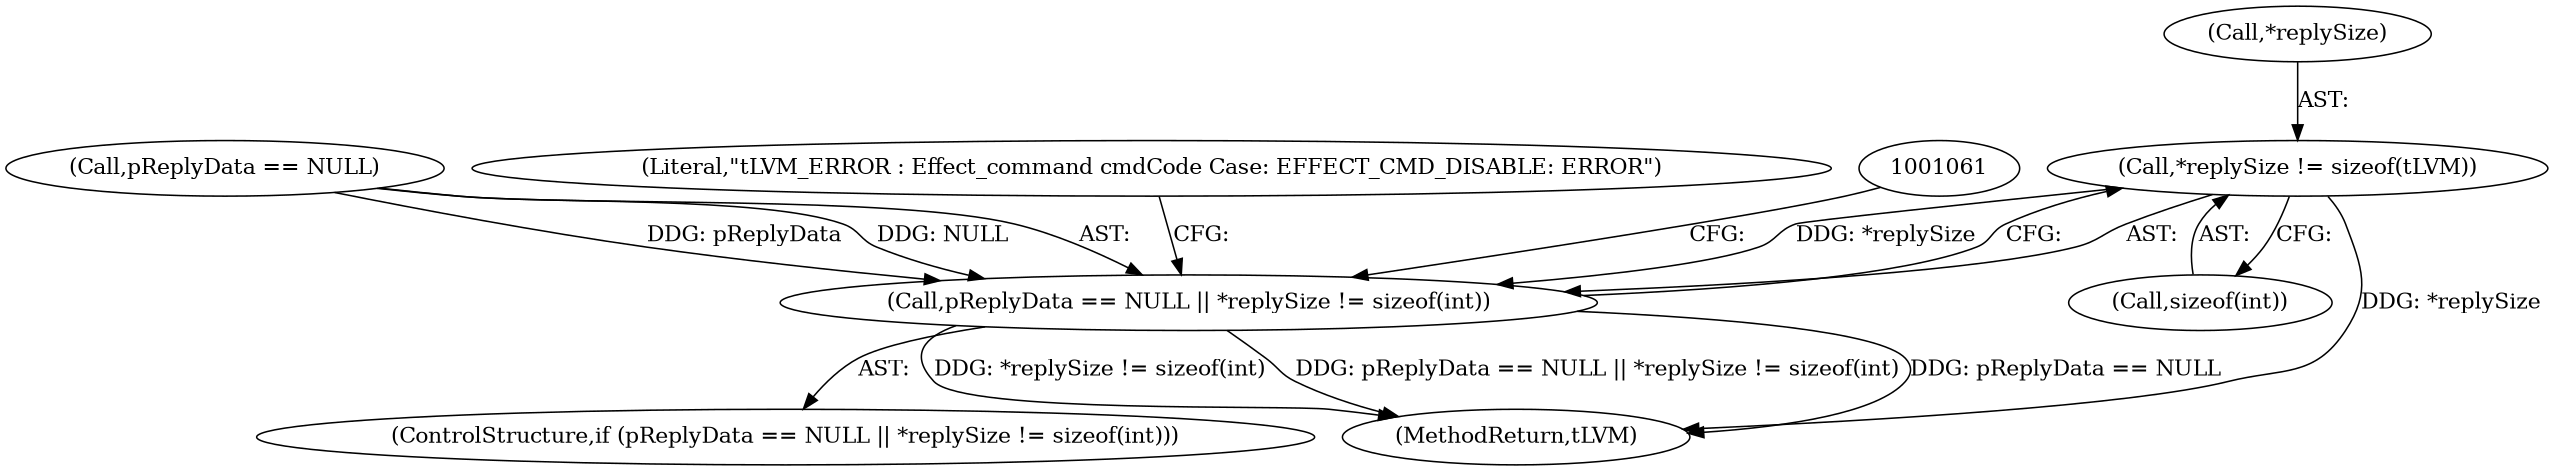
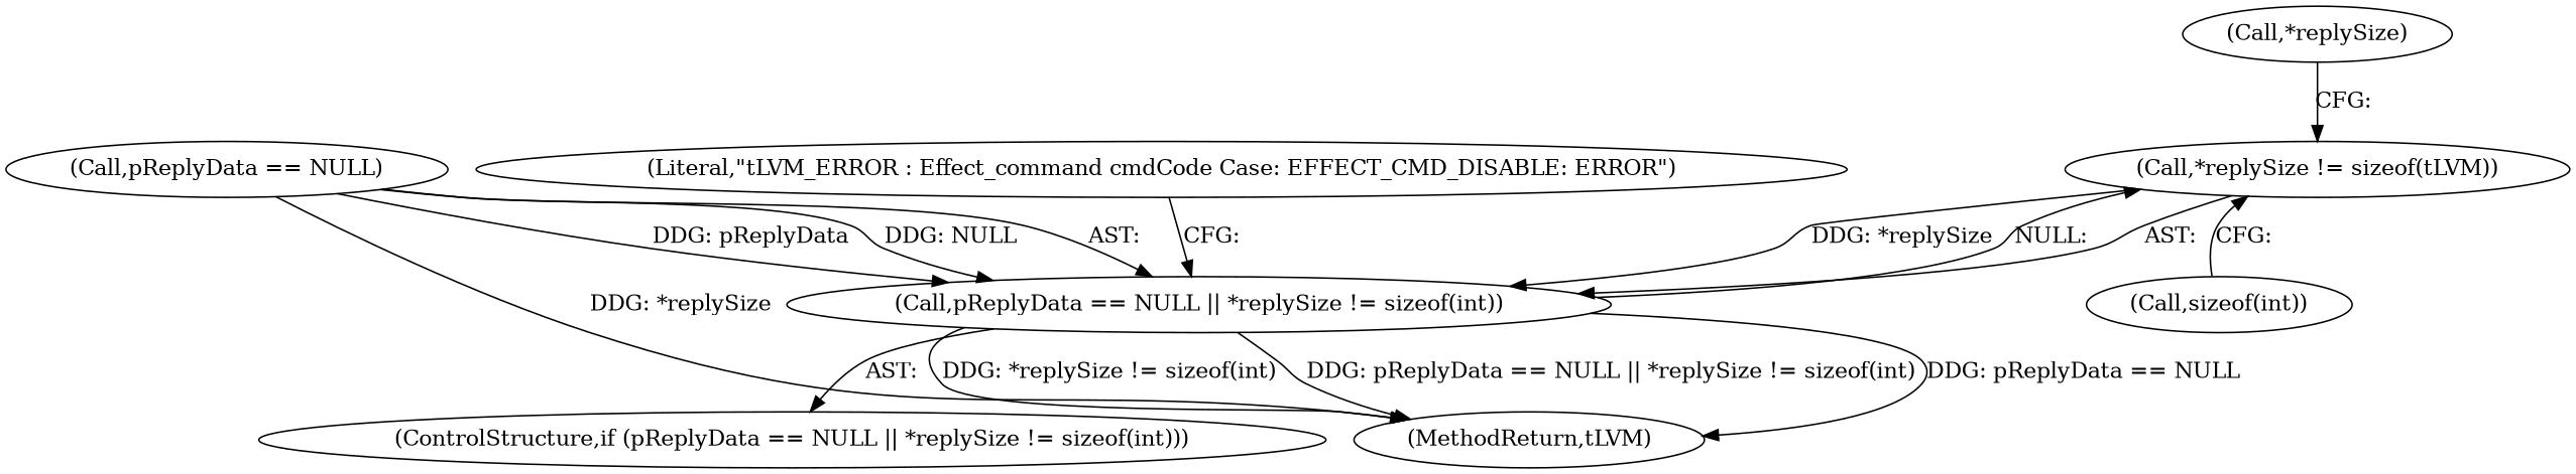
  digraph {
    n1 [label="(Call,*replySize != sizeof(tLVM))"]
    n2 [label="(Call,pReplyData == NULL || *replySize != sizeof(int))"]
    n3 [label="(MethodReturn,tLVM)"]
    n4 [label="(Call,sizeof(int))"]
    n5 [label="(ControlStructure,if (pReplyData == NULL || *replySize != sizeof(int)))"]
    n6 [label="(Call,pReplyData == NULL)"]
    n7 [label="(Call,*replySize)"]
    n8 [label="(Literal,\"\tLVM_ERROR : Effect_command cmdCode Case: EFFECT_CMD_DISABLE: ERROR\")"]
-   1001061
    n1 -> n2 [label="AST: "]
    n1 -> n2 [label="DDG: *replySize"]
-   n1 -> n3 [label="DDG: *replySize"]
-   n1 -> n4 [label="CFG: "]
-   n2 -> n1 [label="CFG: "]
+   n6 -> n3 [label="DDG: *replySize"]
+   n2 -> n1 [label="NULL: "]
    n2 -> n3 [label="DDG: pReplyData == NULL"]
    n2 -> n3 [label="DDG: *replySize != sizeof(int)"]
    n2 -> n3 [label="DDG: pReplyData == NULL || *replySize != sizeof(int)"]
    n2 -> n5 [label="AST: "]
-   n4 -> n1 [label="AST: "]
+   n4 -> n1 [label="CFG: "]
    n6 -> n2 [label="AST: "]
    n6 -> n2 [label="DDG: pReplyData"]
    n6 -> n2 [label="DDG: NULL"]
-   n7 -> n1 [label="AST: "]
+   n7 -> n1 [label="CFG: "]
    n8 -> n2 [label="CFG: "]
-   1001061 -> n2 [label="CFG: "]
  }
